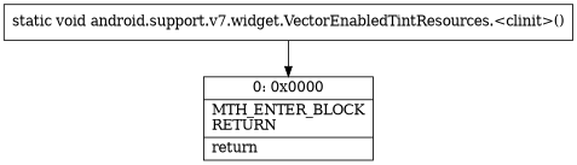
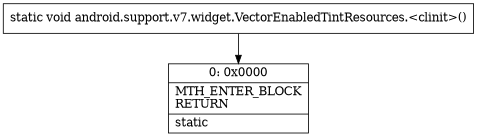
  digraph {
    node [shape=record]
-   n1 [label="{0\:\ 0x0000|MTH_ENTER_BLOCK\lRETURN\l|return\l}"]
+   n1 [label="{0\:\ 0x0000|MTH_ENTER_BLOCK\lRETURN\l|static\l}"]
    n2 [label="{static void android.support.v7.widget.VectorEnabledTintResources.\<clinit\>() }"]
    n2 -> n1
  }
